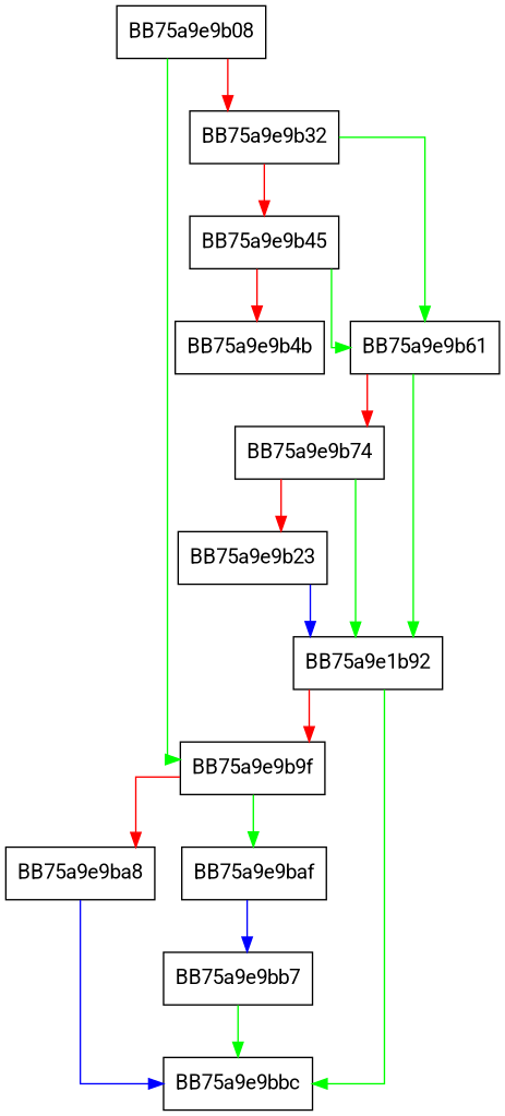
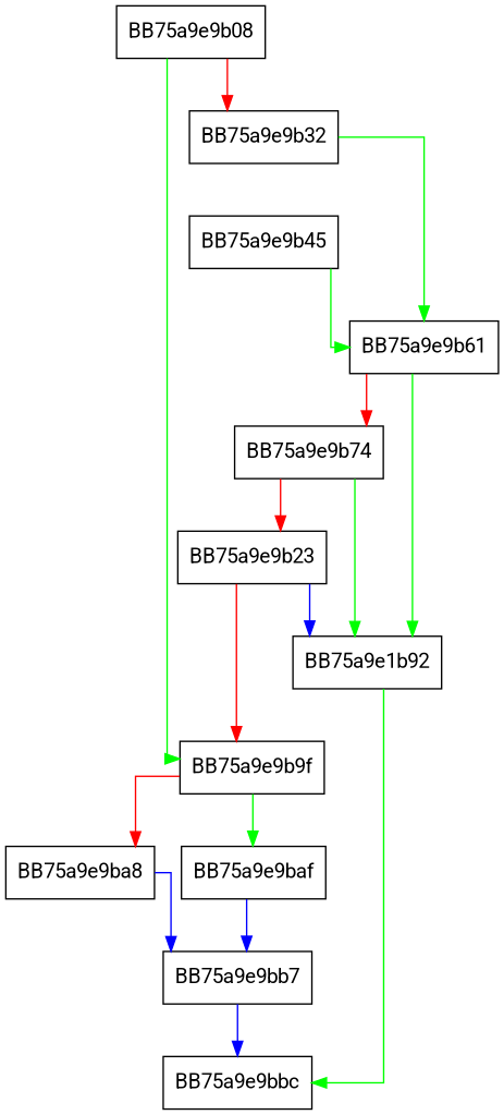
  digraph {
    fontname=Roboto
    splines=ortho
    node [fontname=Roboto shape=box]
    edge [color=green fontname=Roboto]
    BB75a9e9b08
    BB75a9e9b9f
    BB75a9e9b32
    BB75a9e9baf
    BB75a9e9ba8
    BB75a9e9b61
    BB75a9e9b45
    BB75a9e9bb7
    n9 [label=BB75a9e1b92]
    BB75a9e9b74
-   BB75a9e9b4b
    BB75a9e9bbc
    n13 [label=BB75a9e9b23]
    BB75a9e9b08 -> BB75a9e9b9f
    BB75a9e9b08 -> BB75a9e9b32 [color=red]
    BB75a9e9b9f -> BB75a9e9baf
    BB75a9e9b9f -> BB75a9e9ba8 [color=red]
    BB75a9e9b32 -> BB75a9e9b61
-   BB75a9e9b32 -> BB75a9e9b45 [color=red]
    BB75a9e9baf -> BB75a9e9bb7 [color=blue]
-   BB75a9e9ba8 -> BB75a9e9bbc [color=blue]
+   BB75a9e9ba8 -> BB75a9e9bb7 [color=blue]
    BB75a9e9b61 -> n9
    BB75a9e9b61 -> BB75a9e9b74 [color=red]
    BB75a9e9b45 -> BB75a9e9b61
-   BB75a9e9b45 -> BB75a9e9b4b [color=red]
-   BB75a9e9bb7 -> BB75a9e9bbc
-   n9 -> BB75a9e9b9f [color=red]
+   BB75a9e9bb7 -> BB75a9e9bbc [color=blue]
+   n13 -> BB75a9e9b9f [color=red]
    n9 -> BB75a9e9bbc
    BB75a9e9b74 -> n9
    BB75a9e9b74 -> n13 [color=red]
    n13 -> n9 [color=blue]
  }
